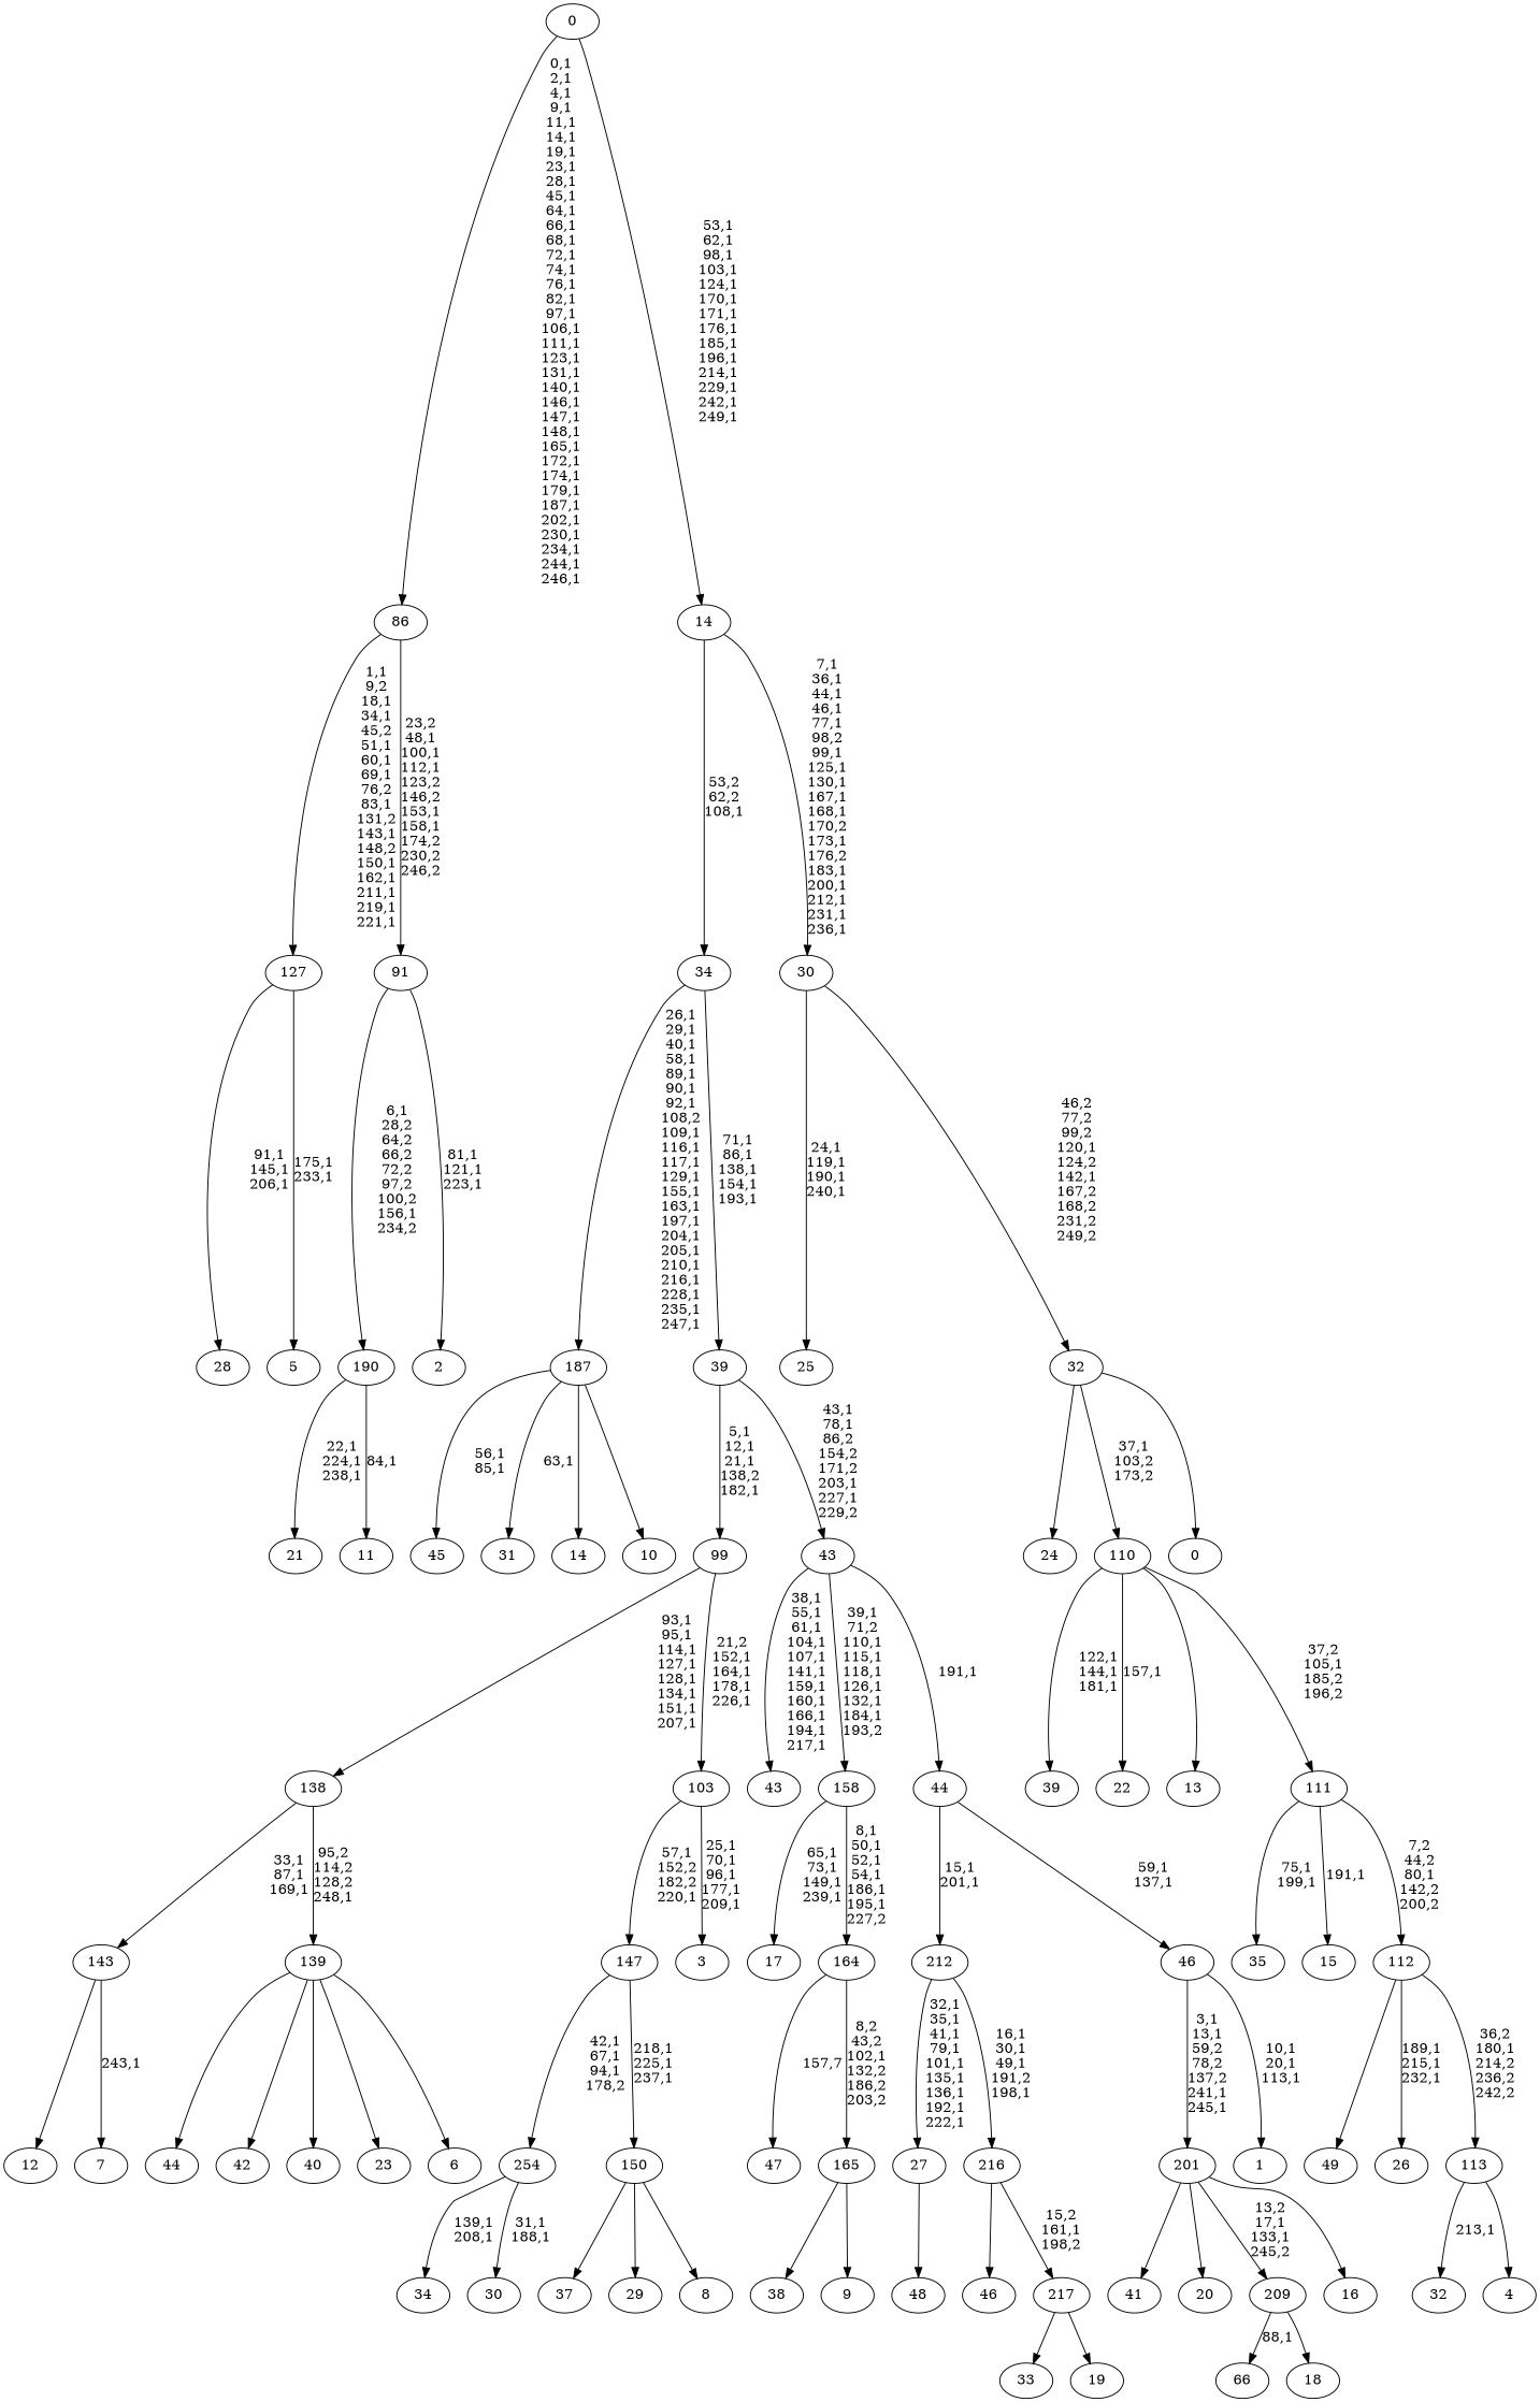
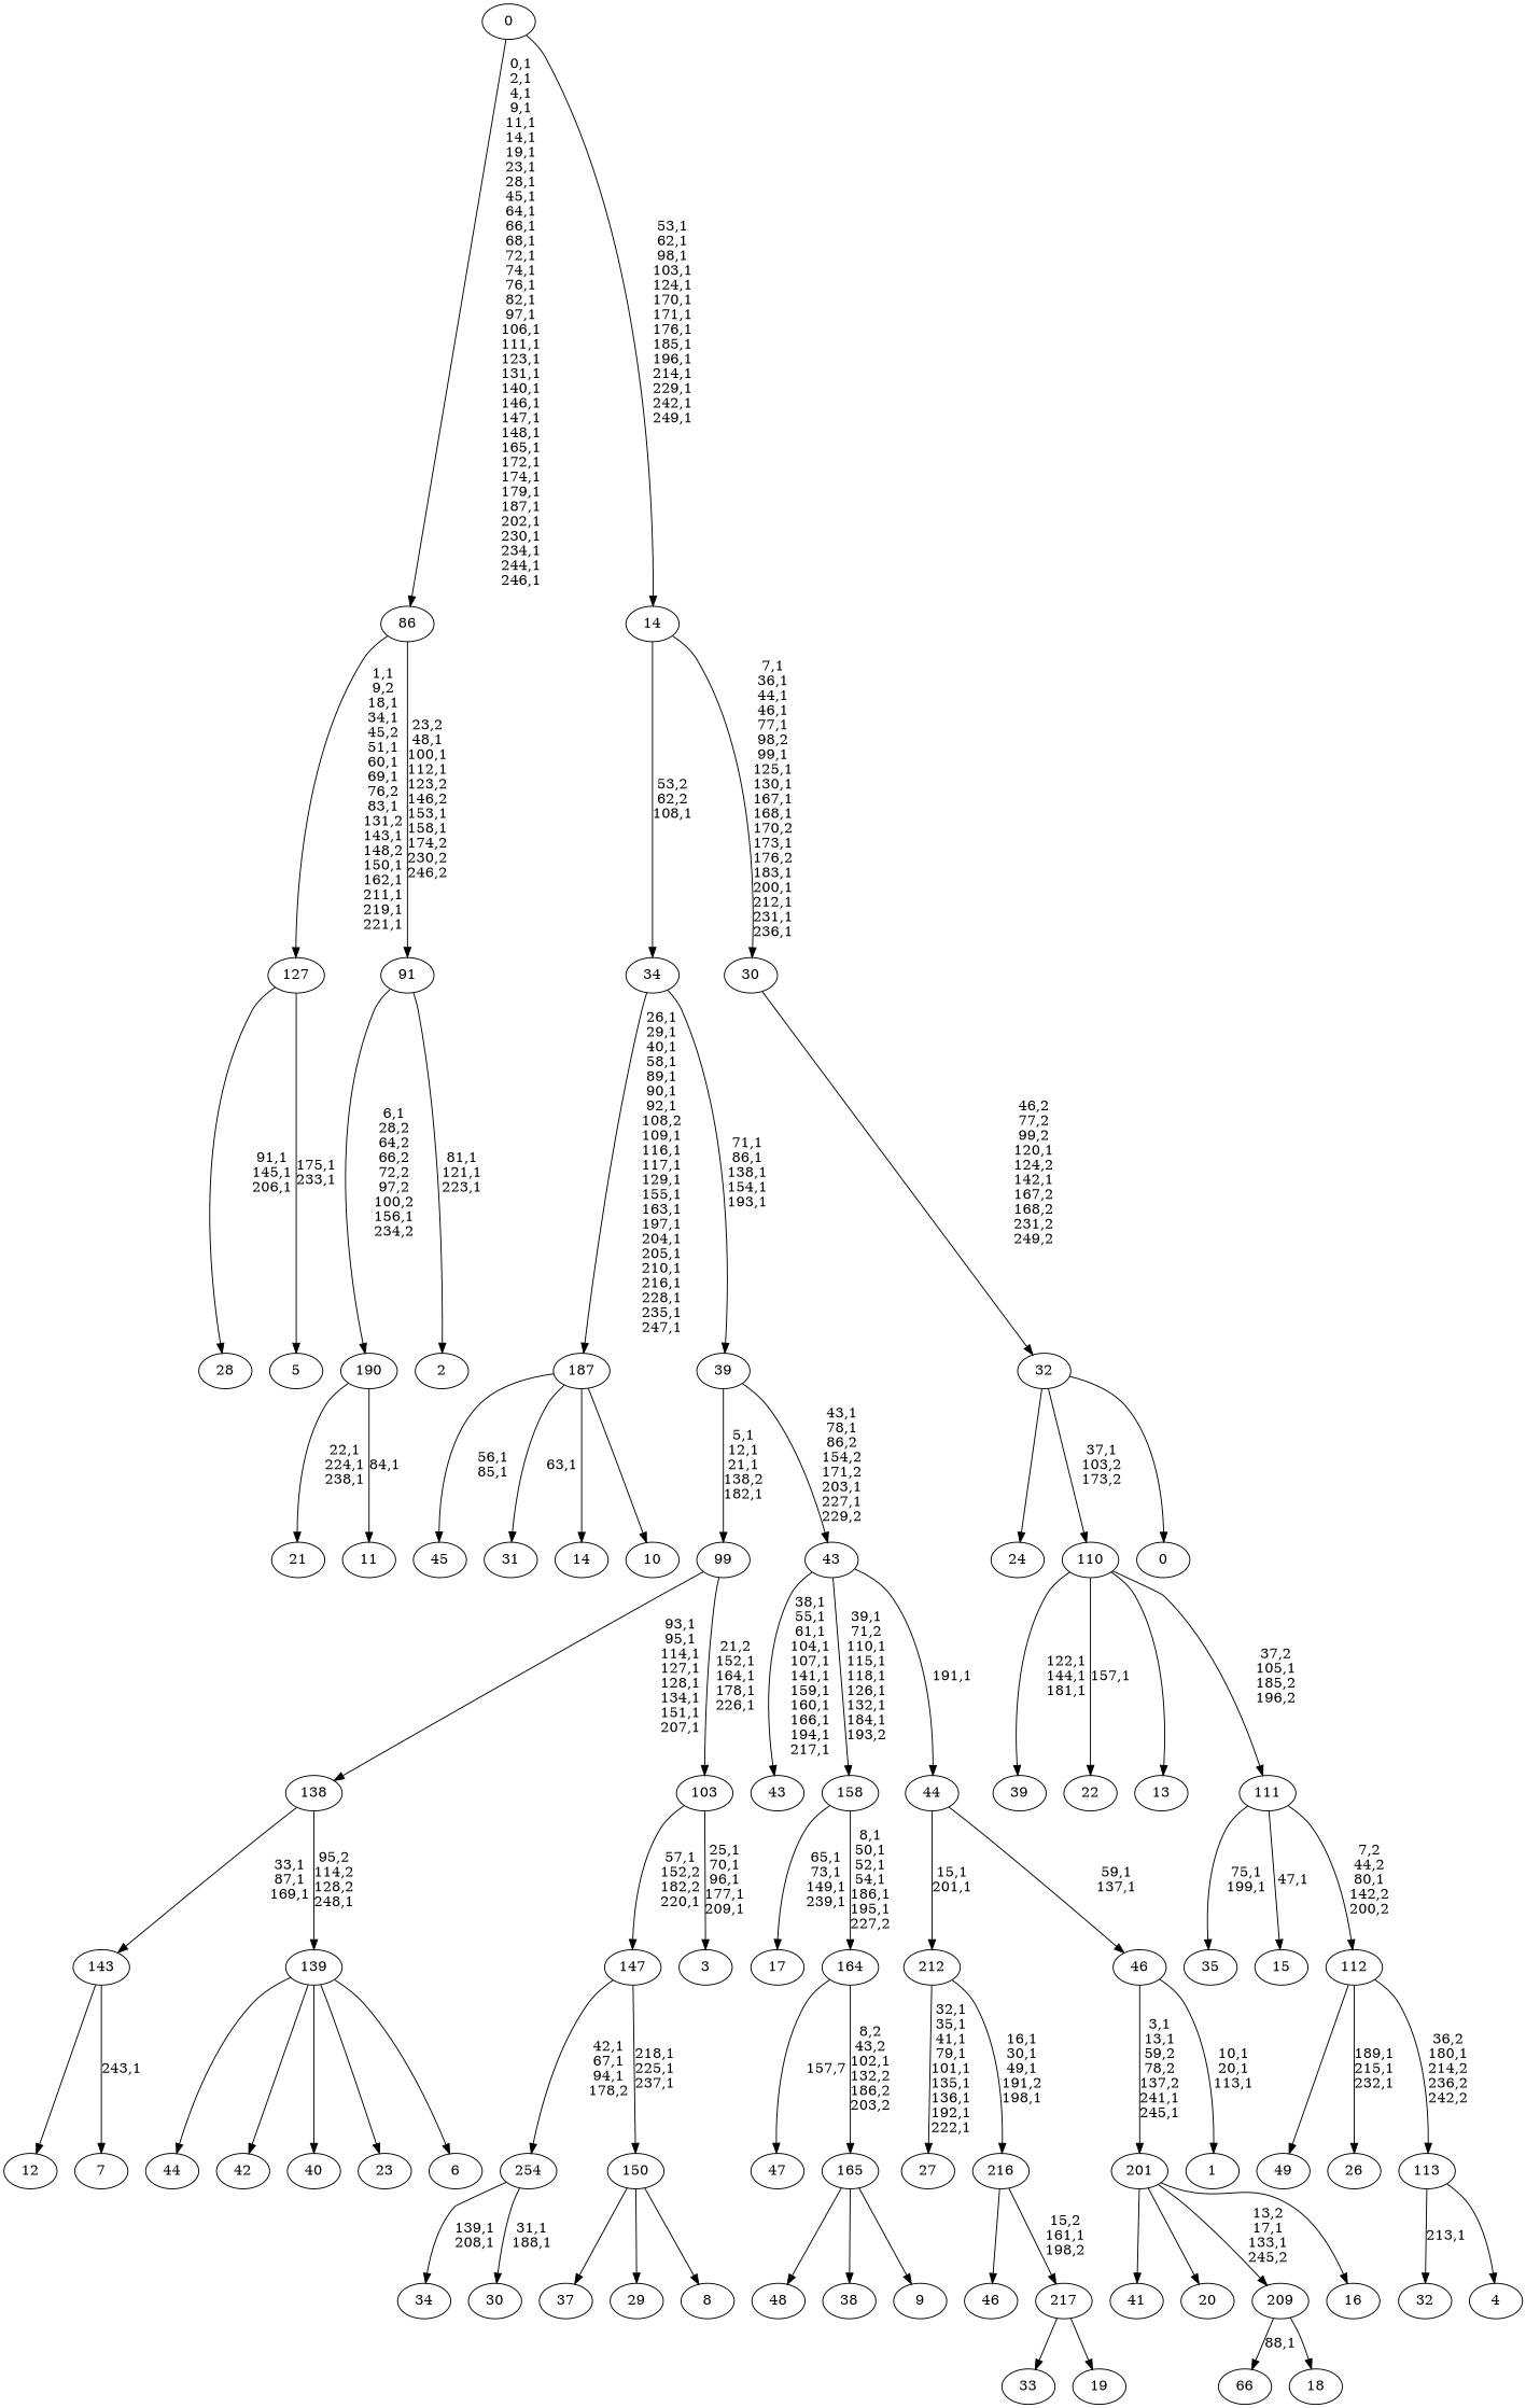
  digraph {
    n1 [label=49]
    n2 [label=48]
    n3 [label=47]
    n4 [label=46]
    n5 [label=45]
    n6 [label=44]
    n7 [label=43]
    n8 [label=42]
    n9 [label=41]
    n10 [label=40]
    n11 [label=39]
    n12 [label=38]
    n13 [label=37]
    n14 [label=66]
    n15 [label=35]
    n16 [label=34]
    n17 [label=33]
    n18 [label=32]
    n19 [label=31]
    n20 [label=30]
    254
    n22 [label=29]
    n23 [label=28]
    n24 [label=27]
    n25 [label=26]
-   n26 [label=25]
    n27 [label=24]
    n28 [label=23]
    n29 [label=22]
    n30 [label=21]
    n31 [label=20]
    n32 [label=19]
    217
    216
    212
    n36 [label=18]
    209
    n38 [label=17]
    n39 [label=16]
    201
    n41 [label=15]
    n42 [label=14]
    n43 [label=13]
    n44 [label=12]
    n45 [label=11]
    190
    n47 [label=10]
    187
    n49 [label=9]
    165
    164
    158
    n53 [label=8]
    150
    147
    n56 [label=7]
    143
    n58 [label=6]
    139
    138
    n61 [label=5]
    127
    n63 [label=4]
    113
    112
    111
    110
    n68 [label=3]
    103
    99
    n71 [label=2]
    91
    86
    n74 [label=1]
    46
    44
    43
    39
    34
    n80 [label=0]
    32
    30
    14
    0
    254 -> n16 [label="139,1\n208,1"]
    254 -> n20 [label="31,1\n188,1"]
    217 -> n17
    217 -> n32
    216 -> n4
    216 -> 217 [label="15,2\n161,1\n198,2"]
    212 -> n24 [label="32,1\n35,1\n41,1\n79,1\n101,1\n135,1\n136,1\n192,1\n222,1"]
    212 -> 216 [label="16,1\n30,1\n49,1\n191,2\n198,1"]
    209 -> n14 [label="88,1"]
    209 -> n36
    201 -> n9
    201 -> n31
    201 -> 209 [label="13,2\n17,1\n133,1\n245,2"]
    201 -> n39
    190 -> n30 [label="22,1\n224,1\n238,1"]
    190 -> n45 [label="84,1"]
    187 -> n5 [label="56,1\n85,1"]
    187 -> n19 [label="63,1"]
    187 -> n42
    187 -> n47
-   n24 -> n2
+   165 -> n2
    165 -> n12
    165 -> n49
    164 -> n3 [label="157,7"]
    164 -> 165 [label="8,2\n43,2\n102,1\n132,2\n186,2\n203,2"]
    158 -> n38 [label="65,1\n73,1\n149,1\n239,1"]
    158 -> 164 [label="8,1\n50,1\n52,1\n54,1\n186,1\n195,1\n227,2"]
    150 -> n13
    150 -> n22
    150 -> n53
    147 -> 254 [label="42,1\n67,1\n94,1\n178,2"]
    147 -> 150 [label="218,1\n225,1\n237,1"]
    143 -> n44
    143 -> n56 [label="243,1"]
    139 -> n6
    139 -> n8
    139 -> n10
    139 -> n28
    139 -> n58
    138 -> 143 [label="33,1\n87,1\n169,1"]
    138 -> 139 [label="95,2\n114,2\n128,2\n248,1"]
    127 -> n23 [label="91,1\n145,1\n206,1"]
    127 -> n61 [label="175,1\n233,1"]
    113 -> n18 [label="213,1"]
    113 -> n63
    112 -> n1
    112 -> n25 [label="189,1\n215,1\n232,1"]
    112 -> 113 [label="36,2\n180,1\n214,2\n236,2\n242,2"]
    111 -> n15 [label="75,1\n199,1"]
-   111 -> n41 [label="191,1"]
+   111 -> n41 [label="47,1"]
    111 -> 112 [label="7,2\n44,2\n80,1\n142,2\n200,2"]
    110 -> n11 [label="122,1\n144,1\n181,1"]
    110 -> n29 [label="157,1"]
    110 -> n43
    110 -> 111 [label="37,2\n105,1\n185,2\n196,2"]
    103 -> 147 [label="57,1\n152,2\n182,2\n220,1"]
    103 -> n68 [label="25,1\n70,1\n96,1\n177,1\n209,1"]
    99 -> 138 [label="93,1\n95,1\n114,1\n127,1\n128,1\n134,1\n151,1\n207,1"]
    99 -> 103 [label="21,2\n152,1\n164,1\n178,1\n226,1"]
    91 -> 190 [label="6,1\n28,2\n64,2\n66,2\n72,2\n97,2\n100,2\n156,1\n234,2"]
    91 -> n71 [label="81,1\n121,1\n223,1"]
    86 -> 127 [label="1,1\n9,2\n18,1\n34,1\n45,2\n51,1\n60,1\n69,1\n76,2\n83,1\n131,2\n143,1\n148,2\n150,1\n162,1\n211,1\n219,1\n221,1"]
    86 -> 91 [label="23,2\n48,1\n100,1\n112,1\n123,2\n146,2\n153,1\n158,1\n174,2\n230,2\n246,2"]
    46 -> 201 [label="3,1\n13,1\n59,2\n78,2\n137,2\n241,1\n245,1"]
    46 -> n74 [label="10,1\n20,1\n113,1"]
    44 -> 212 [label="15,1\n201,1"]
    44 -> 46 [label="59,1\n137,1"]
    43 -> n7 [label="38,1\n55,1\n61,1\n104,1\n107,1\n141,1\n159,1\n160,1\n166,1\n194,1\n217,1"]
    43 -> 158 [label="39,1\n71,2\n110,1\n115,1\n118,1\n126,1\n132,1\n184,1\n193,2"]
    43 -> 44 [label="191,1"]
    39 -> 99 [label="5,1\n12,1\n21,1\n138,2\n182,1"]
    39 -> 43 [label="43,1\n78,1\n86,2\n154,2\n171,2\n203,1\n227,1\n229,2"]
    34 -> 187 [label="26,1\n29,1\n40,1\n58,1\n89,1\n90,1\n92,1\n108,2\n109,1\n116,1\n117,1\n129,1\n155,1\n163,1\n197,1\n204,1\n205,1\n210,1\n216,1\n228,1\n235,1\n247,1"]
    34 -> 39 [label="71,1\n86,1\n138,1\n154,1\n193,1"]
    32 -> n27
    32 -> 110 [label="37,1\n103,2\n173,2"]
    32 -> n80
-   30 -> n26 [label="24,1\n119,1\n190,1\n240,1"]
    30 -> 32 [label="46,2\n77,2\n99,2\n120,1\n124,2\n142,1\n167,2\n168,2\n231,2\n249,2"]
    14 -> 34 [label="53,2\n62,2\n108,1"]
    14 -> 30 [label="7,1\n36,1\n44,1\n46,1\n77,1\n98,2\n99,1\n125,1\n130,1\n167,1\n168,1\n170,2\n173,1\n176,2\n183,1\n200,1\n212,1\n231,1\n236,1"]
    0 -> 86 [label="0,1\n2,1\n4,1\n9,1\n11,1\n14,1\n19,1\n23,1\n28,1\n45,1\n64,1\n66,1\n68,1\n72,1\n74,1\n76,1\n82,1\n97,1\n106,1\n111,1\n123,1\n131,1\n140,1\n146,1\n147,1\n148,1\n165,1\n172,1\n174,1\n179,1\n187,1\n202,1\n230,1\n234,1\n244,1\n246,1"]
    0 -> 14 [label="53,1\n62,1\n98,1\n103,1\n124,1\n170,1\n171,1\n176,1\n185,1\n196,1\n214,1\n229,1\n242,1\n249,1"]
  }
